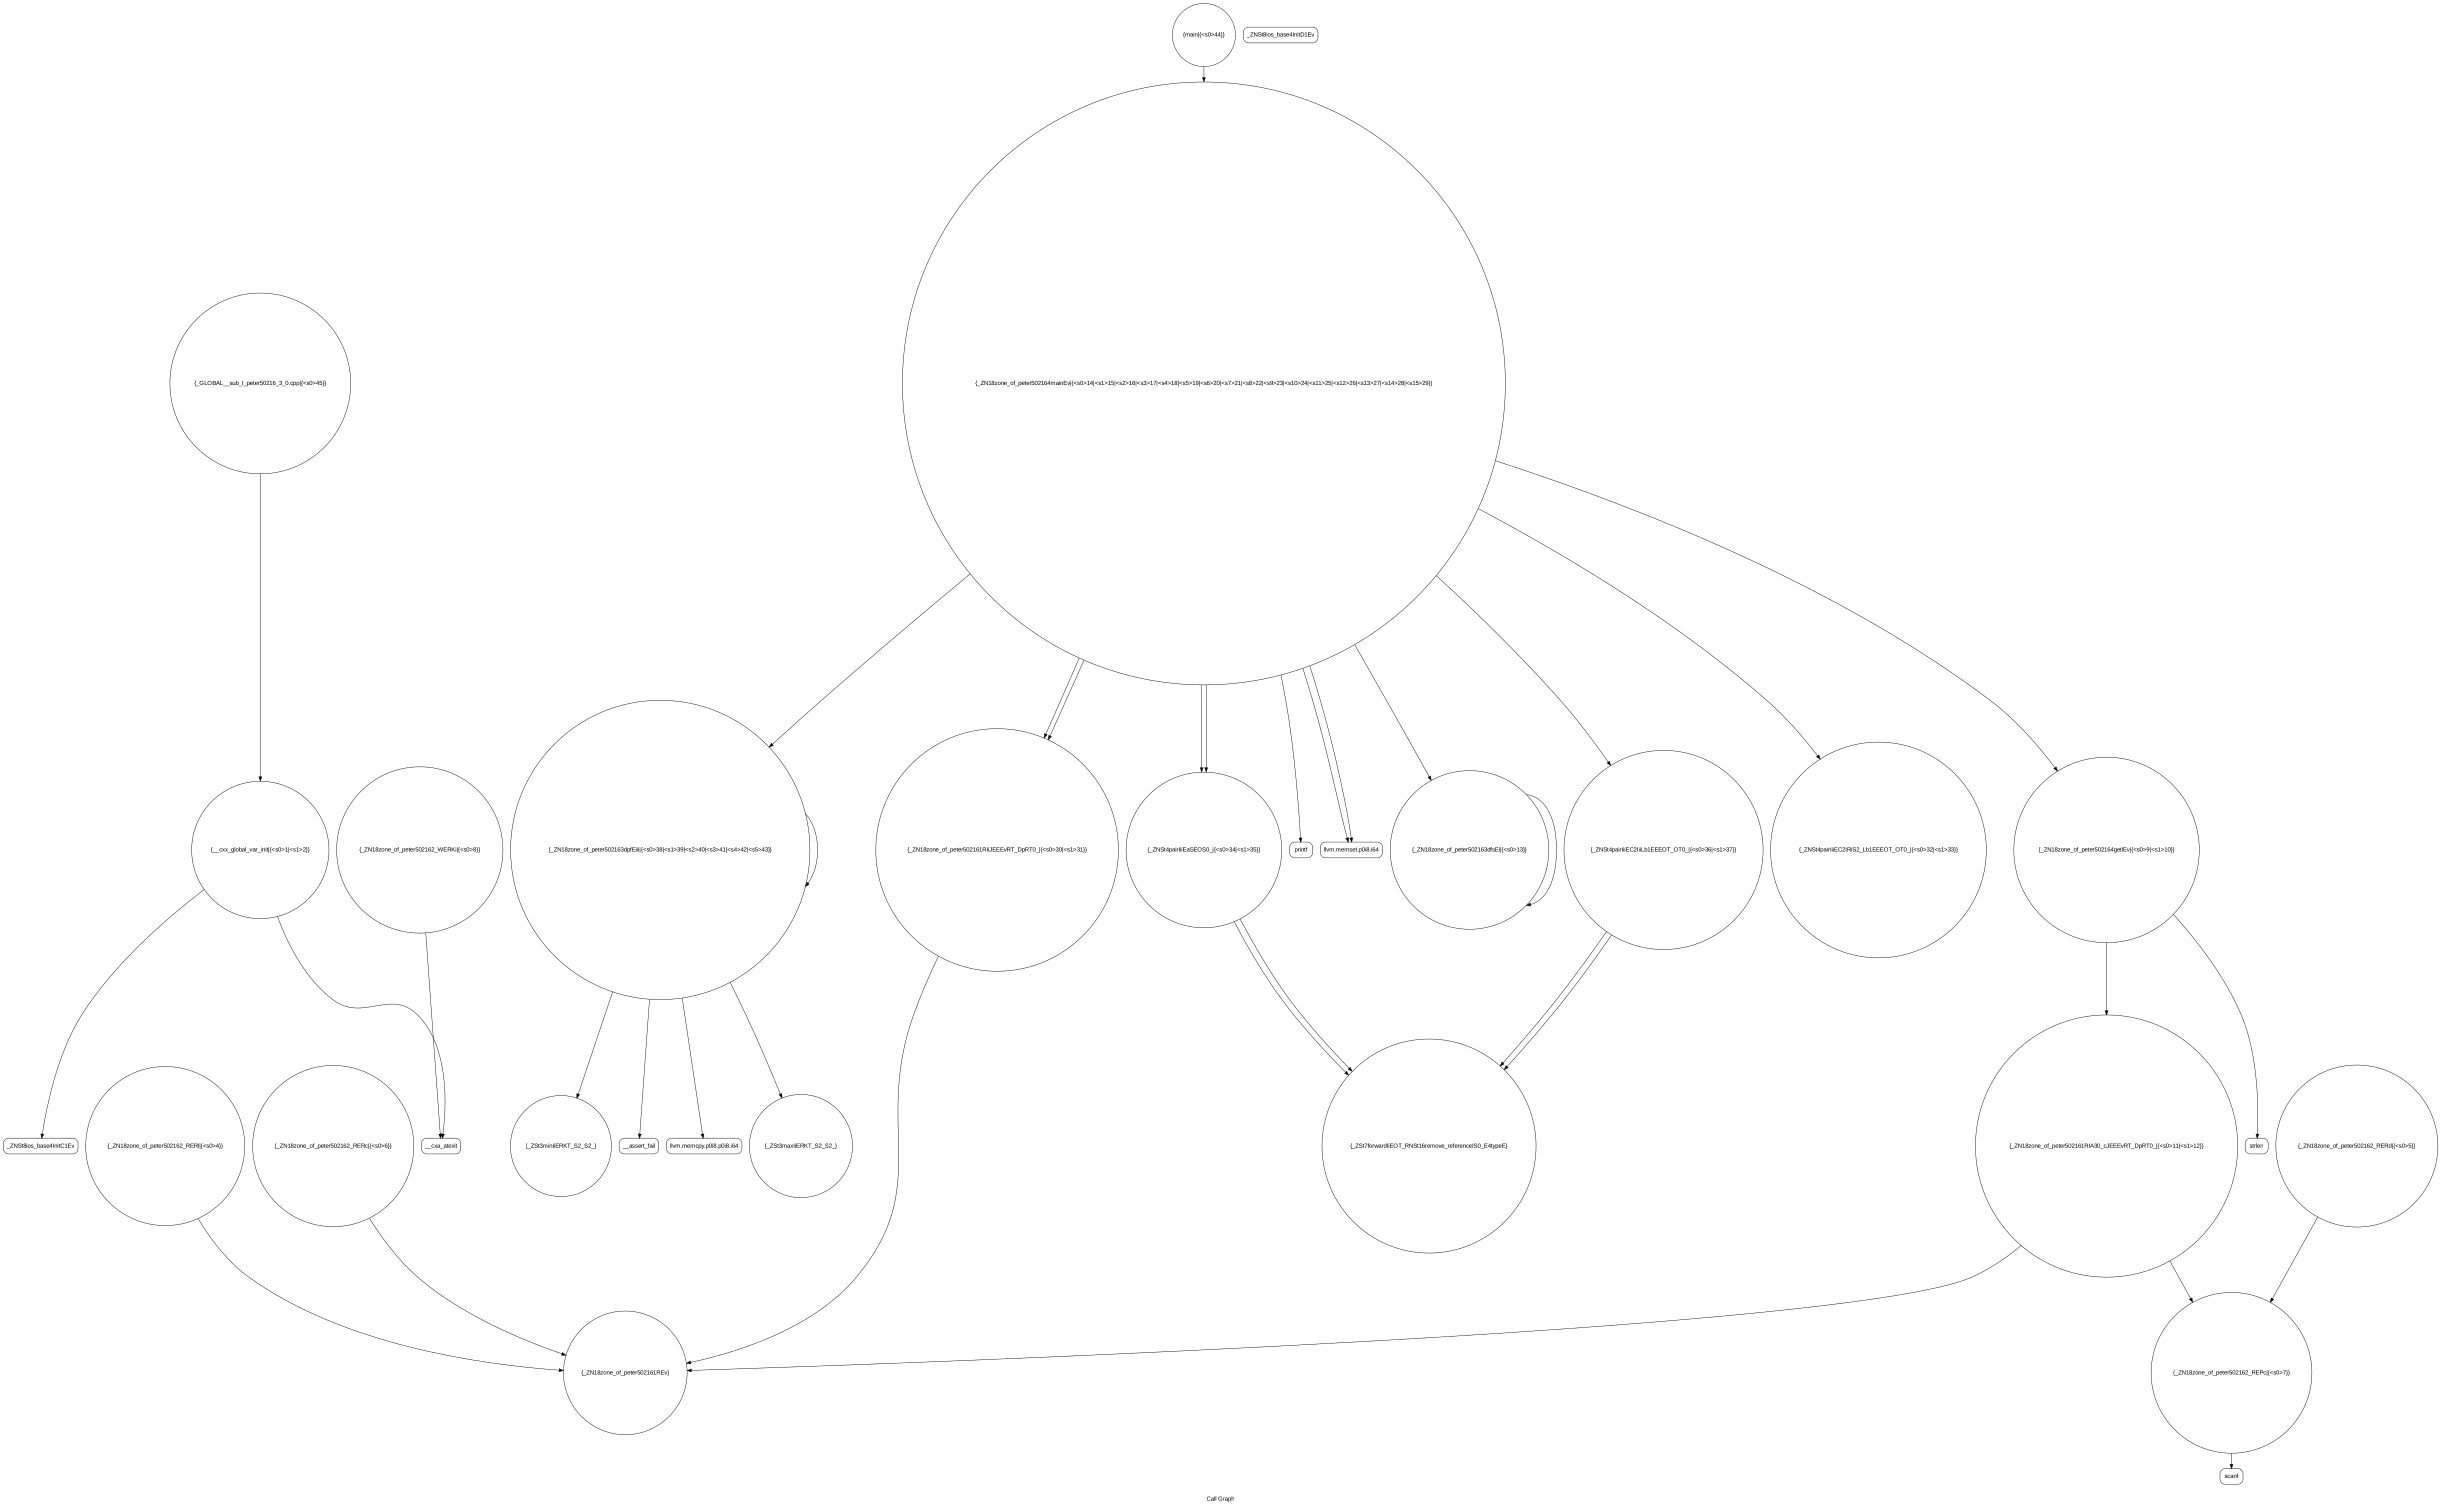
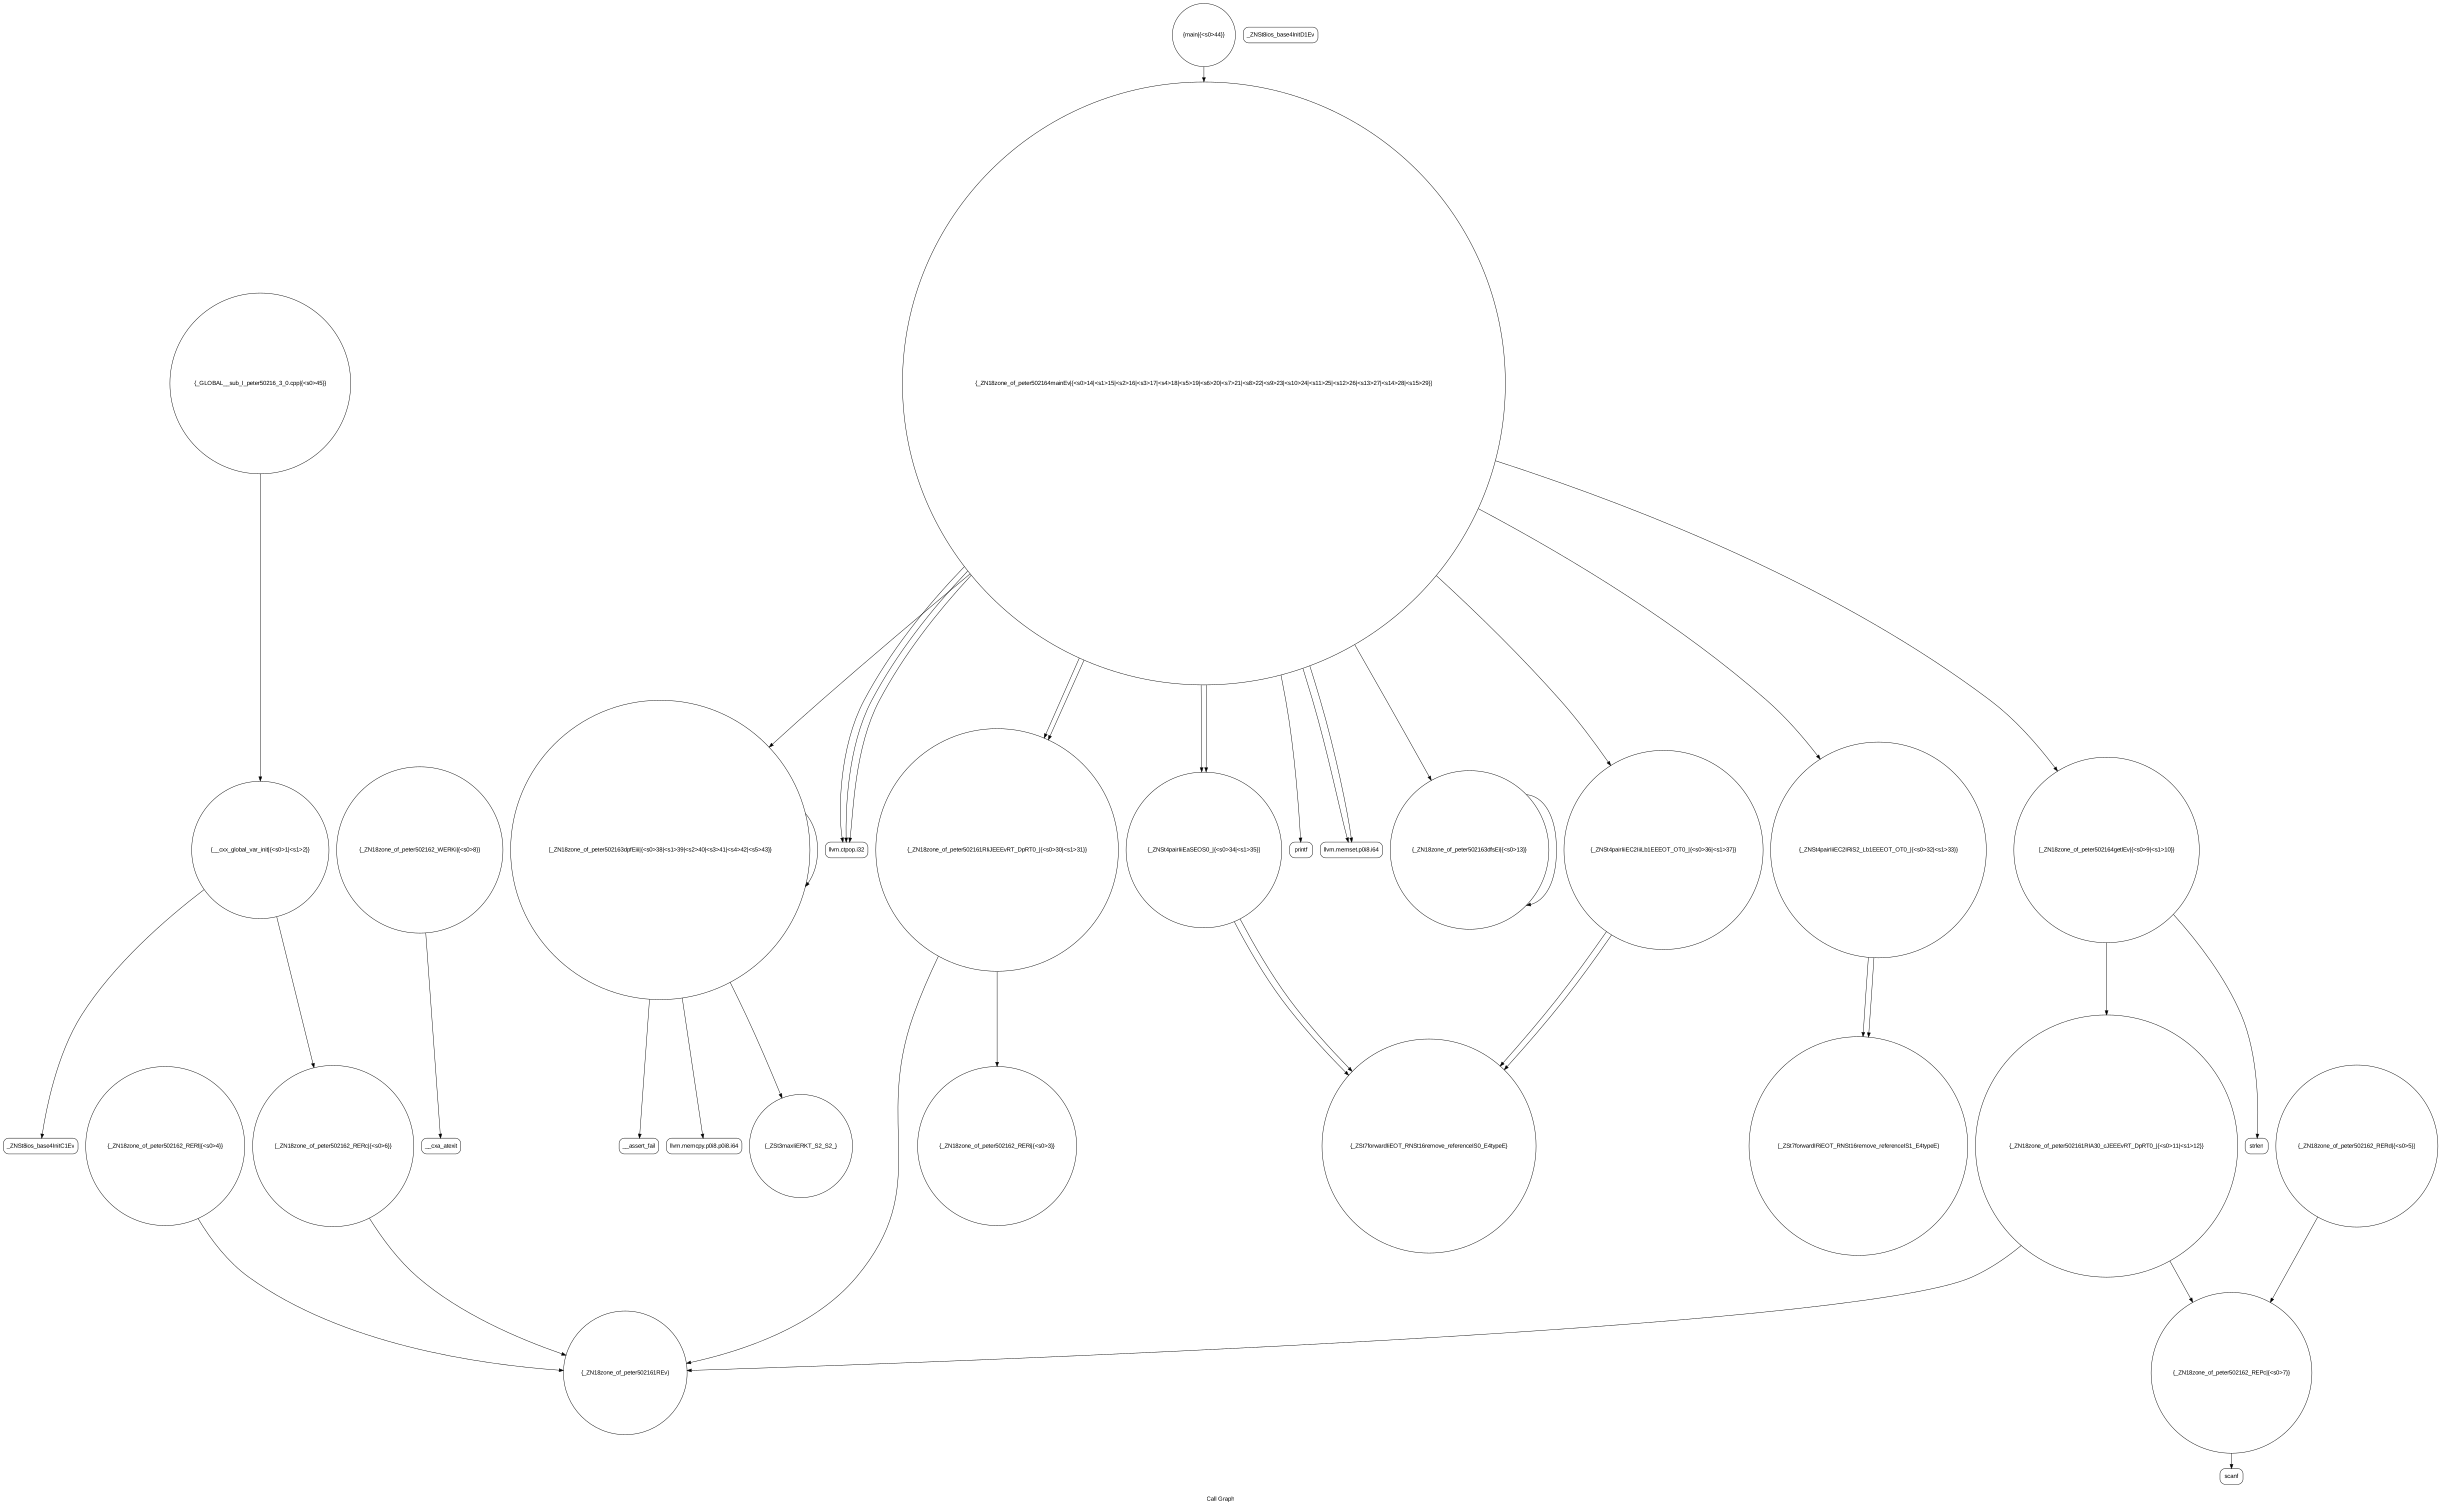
  digraph {
    fontname="Liberation Sans"
    label="Call Graph"
    node [fontname="Liberation Sans" shape=circle]
    edge [color=black fontname="Liberation Sans" tailport=s0]
    n1 [label="{__cxx_global_var_init|{<s0>1|<s1>2}}"]
    n2 [label="{_ZNSt8ios_base4InitC1Ev}" shape=Mrecord]
    n3 [label="{__cxa_atexit}" shape=Mrecord]
    n4 [label="{_ZN18zone_of_peter502163dpfEiii|{<s0>38|<s1>39|<s2>40|<s3>41|<s4>42|<s5>43}}"]
    n5 [label="{__assert_fail}" shape=Mrecord]
    n6 [label="{llvm.memcpy.p0i8.p0i8.i64}" shape=Mrecord]
    n7 [label="{_ZSt3maxIiERKT_S2_S2_}"]
-   n8 [label="{_ZSt3minIiERKT_S2_S2_}"]
    n9 [label="{_ZN18zone_of_peter502162_RERd|{<s0>5}}"]
    n10 [label="{_ZN18zone_of_peter502162_REPc|{<s0>7}}"]
    n11 [label="{scanf}" shape=Mrecord]
    n12 [label="{_ZN18zone_of_peter502164getlEv|{<s0>9|<s1>10}}"]
    n13 [label="{_ZN18zone_of_peter502161RIA30_cJEEEvRT_DpRT0_|{<s0>11|<s1>12}}"]
    n14 [label="{strlen}" shape=Mrecord]
    n15 [label="{_ZN18zone_of_peter502161REv}"]
+   n16 [label="{llvm.ctpop.i32}" shape=Mrecord]
    n17 [label="{_ZNSt8ios_base4InitD1Ev}" shape=Mrecord]
+   n18 [label="{_ZSt7forwardIRiEOT_RNSt16remove_referenceIS1_E4typeE}"]
    n19 [label="{_GLOBAL__sub_I_peter50216_3_0.cpp|{<s0>45}}"]
    n20 [label="{_ZNSt4pairIiiEaSEOS0_|{<s0>34|<s1>35}}"]
    n21 [label="{_ZSt7forwardIiEOT_RNSt16remove_referenceIS0_E4typeE}"]
+   n22 [label="{_ZN18zone_of_peter502162_RERi|{<s0>3}}"]
    n23 [label="{_ZN18zone_of_peter502162_WERKi|{<s0>8}}"]
    n24 [label="{printf}" shape=Mrecord]
    n25 [label="{_ZN18zone_of_peter502164mainEv|{<s0>14|<s1>15|<s2>16|<s3>17|<s4>18|<s5>19|<s6>20|<s7>21|<s8>22|<s9>23|<s10>24|<s11>25|<s12>26|<s13>27|<s14>28|<s15>29}}"]
    n26 [label="{_ZN18zone_of_peter502161RIiJEEEvRT_DpRT0_|{<s0>30|<s1>31}}"]
    n27 [label="{llvm.memset.p0i8.i64}" shape=Mrecord]
    n28 [label="{_ZN18zone_of_peter502163dfsEi|{<s0>13}}"]
    n29 [label="{_ZNSt4pairIiiEC2IRiS2_Lb1EEEOT_OT0_|{<s0>32|<s1>33}}"]
    n30 [label="{_ZNSt4pairIiiEC2IiiLb1EEEOT_OT0_|{<s0>36|<s1>37}}"]
    n31 [label="{_ZN18zone_of_peter502162_RERl|{<s0>4}}"]
    n32 [label="{main|{<s0>44}}"]
    n33 [label="{_ZN18zone_of_peter502162_RERc|{<s0>6}}"]
    n1 -> n2
-   n1 -> n3 [tailport=s1]
+   n1 -> n33 [tailport=s1]
    n4 -> n4 [tailport=s2]
    n4 -> n5
    n4 -> n6 [tailport=s1]
    n4 -> n7 [tailport=s3]
-   n4 -> n8 [tailport=s5]
    n9 -> n10
    n10 -> n11
    n12 -> n13
    n12 -> n14 [tailport=s1]
    n13 -> n10
    n13 -> n15 [tailport=s1]
    n19 -> n1
    n20 -> n21
    n20 -> n21 [tailport=s1]
    n23 -> n3
    n25 -> n4 [tailport=s14]
    n25 -> n12 [tailport=s2]
+   n25 -> n16 [tailport=s4]
+   n25 -> n16 [tailport=s6]
+   n25 -> n16 [tailport=s7]
    n25 -> n20 [tailport=s9]
    n25 -> n20 [tailport=s12]
    n25 -> n24 [tailport=s15]
    n25 -> n26
    n25 -> n26 [tailport=s1]
    n25 -> n27 [tailport=s3]
    n25 -> n27 [tailport=s10]
    n25 -> n28 [tailport=s5]
    n25 -> n29 [tailport=s8]
    n25 -> n30 [tailport=s11]
    n26 -> n15 [tailport=s1]
+   n26 -> n22
    n28 -> n28
+   n29 -> n18
+   n29 -> n18 [tailport=s1]
    n30 -> n21
    n30 -> n21 [tailport=s1]
    n31 -> n15
    n32 -> n25
    n33 -> n15
  }
